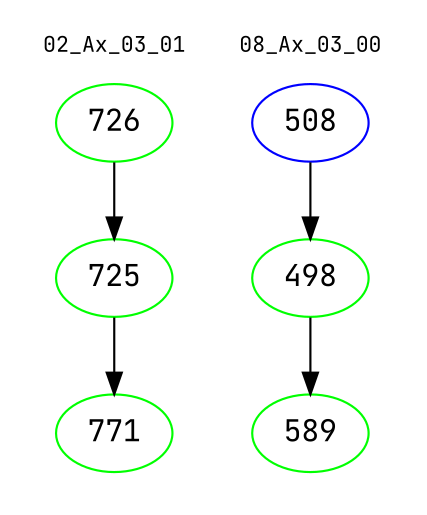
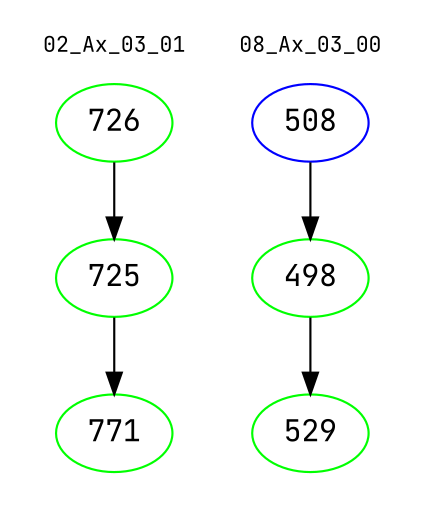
  digraph {
    fontname="JetBrains Mono"
    node [color=green fontname="JetBrains Mono"]
    edge [color=black fontname="JetBrains Mono"]
    n1 [label=726]
    n2 [label=725]
    n3 [label=771]
    n4 [color=blue label=508]
    n5 [label=498]
-   n6 [label=589]
+   n6 [label=529]
    subgraph cluster_1 {
      color=white
      fontsize=10
      label="02_Ax_03_01"
      n1
      n2
      n3
    }
    subgraph cluster_2 {
      color=white
      fontsize=10
      label="08_Ax_03_00"
      n4
      n5
      n6
    }
    n1 -> n2
    n2 -> n3
    n4 -> n5
    n5 -> n6
  }
